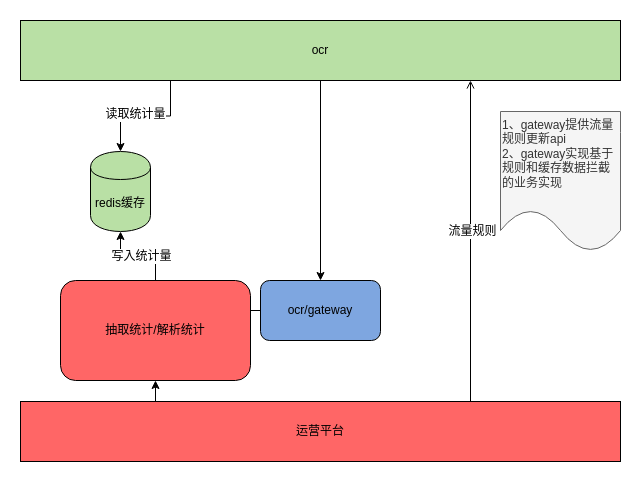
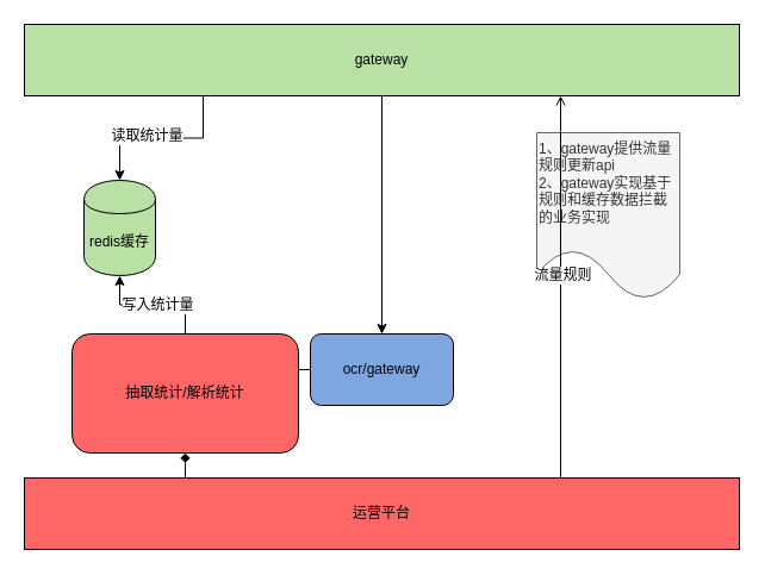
  <mxCell id="0" />
  <mxCell id="1" parent="0" />
- <mxCell id="2" value="1、gateway提供流量规则更新api&lt;br&gt;2、gateway实现基于规则和缓存数据拦截的业务实现" style="shape=document;whiteSpace=wrap;html=1;boundedLbl=1;fillColor=#f5f5f5;strokeColor=#666666;fontColor=#333333;shadow=0;flipV=0;flipH=1;verticalAlign=top;textDirection=ltr;labelPosition=center;verticalLabelPosition=middle;align=left;fontFamily=Helvetica;horizontal=1;" vertex="1" parent="1"><mxGeometry x="500" y="111" width="120" height="140" as="geometry" /></mxCell>
+ <mxCell id="2" value="1、gateway提供流量规则更新api&lt;br&gt;2、gateway实现基于规则和缓存数据拦截的业务实现" style="shape=document;whiteSpace=wrap;html=1;boundedLbl=1;fillColor=#f5f5f5;strokeColor=#666666;fontColor=#333333;shadow=0;flipV=0;flipH=1;verticalAlign=top;textDirection=ltr;labelPosition=center;verticalLabelPosition=middle;align=left;fontFamily=Helvetica;horizontal=1;" vertex="1" parent="1"><mxGeometry x="450" y="111" width="120" height="140" as="geometry" /></mxCell>
  <mxCell id="3" value="" style="edgeStyle=orthogonalEdgeStyle;rounded=0;orthogonalLoop=1;jettySize=auto;html=1;entryX=0.5;entryY=0;entryDx=0;entryDy=0;" edge="1" parent="1" source="6" target="8"><mxGeometry relative="1" as="geometry"><mxPoint x="320" y="141" as="targetPoint" /></mxGeometry></mxCell>
  <mxCell id="4" style="edgeStyle=orthogonalEdgeStyle;rounded=0;orthogonalLoop=1;jettySize=auto;html=1;exitX=0.25;exitY=1;exitDx=0;exitDy=0;entryX=0.5;entryY=0;entryDx=0;entryDy=0;" edge="1" parent="1" source="6" target="12"><mxGeometry relative="1" as="geometry" /></mxCell>
  <mxCell id="5" value="读取统计量" style="text;html=1;resizable=0;points=[];align=center;verticalAlign=middle;labelBackgroundColor=#ffffff;" vertex="1" connectable="0" parent="4"><mxGeometry x="0.171" y="-2" relative="1" as="geometry"><mxPoint as="offset" /></mxGeometry></mxCell>
- <mxCell id="6" value="ocr" style="rounded=0;whiteSpace=wrap;html=1;fillColor=#B9E0A5;" vertex="1" parent="1"><mxGeometry x="20" y="20" width="600" height="60" as="geometry" /></mxCell>
+ <mxCell id="6" value="gateway" style="rounded=0;whiteSpace=wrap;html=1;fillColor=#B9E0A5;" vertex="1" parent="1"><mxGeometry x="20" y="20" width="600" height="60" as="geometry" /></mxCell>
  <mxCell id="7" value="" style="edgeStyle=orthogonalEdgeStyle;rounded=0;orthogonalLoop=1;jettySize=auto;html=1;" edge="1" parent="1" source="8" target="11"><mxGeometry relative="1" as="geometry" /></mxCell>
  <mxCell id="8" value="ocr/gateway" style="rounded=1;whiteSpace=wrap;html=1;fillColor=#7EA6E0;" vertex="1" parent="1"><mxGeometry x="260" y="280" width="120" height="60" as="geometry" /></mxCell>
  <mxCell id="9" value="" style="edgeStyle=orthogonalEdgeStyle;rounded=0;orthogonalLoop=1;jettySize=auto;html=1;" edge="1" parent="1" source="11" target="12"><mxGeometry relative="1" as="geometry" /></mxCell>
  <mxCell id="10" value="写入统计量" style="text;html=1;resizable=0;points=[];align=center;verticalAlign=middle;labelBackgroundColor=#ffffff;" vertex="1" connectable="0" parent="9"><mxGeometry x="-0.075" relative="1" as="geometry"><mxPoint as="offset" /></mxGeometry></mxCell>
  <mxCell id="11" value="抽取统计/解析统计" style="rounded=1;whiteSpace=wrap;html=1;fillColor=#FF6666;" vertex="1" parent="1"><mxGeometry x="60" y="280" width="190" height="100" as="geometry" /></mxCell>
- <mxCell id="12" value="redis缓存" style="shape=cylinder;whiteSpace=wrap;html=1;boundedLbl=1;backgroundOutline=1;fillColor=#B9E0A5;" vertex="1" parent="1"><mxGeometry x="90" y="151" width="60" height="80" as="geometry" /></mxCell>
- <mxCell id="13" style="edgeStyle=orthogonalEdgeStyle;rounded=0;orthogonalLoop=1;jettySize=auto;html=1;exitX=0.25;exitY=0;exitDx=0;exitDy=0;entryX=0.5;entryY=1;entryDx=0;entryDy=0;" edge="1" parent="1" source="16" target="11"><mxGeometry relative="1" as="geometry" /></mxCell>
+ <mxCell id="12" value="redis缓存" style="shape=cylinder;whiteSpace=wrap;html=1;boundedLbl=1;backgroundOutline=1;fillColor=#B9E0A5;" vertex="1" parent="1"><mxGeometry x="70" y="151" width="60" height="80" as="geometry" /></mxCell>
+ <mxCell id="13" style="edgeStyle=orthogonalEdgeStyle;rounded=0;orthogonalLoop=1;jettySize=auto;html=1;exitX=0.25;exitY=0;exitDx=0;exitDy=0;entryX=0.5;entryY=1;entryDx=0;entryDy=0;endArrow=diamond;" edge="1" parent="1" source="16" target="11"><mxGeometry relative="1" as="geometry" /></mxCell>
  <mxCell id="14" style="edgeStyle=orthogonalEdgeStyle;rounded=0;orthogonalLoop=1;jettySize=auto;html=1;exitX=0.75;exitY=0;exitDx=0;exitDy=0;entryX=0.75;entryY=1;entryDx=0;entryDy=0;endArrow=open;" edge="1" parent="1" source="16" target="6"><mxGeometry relative="1" as="geometry"><mxPoint x="470" y="171" as="targetPoint" /></mxGeometry></mxCell>
  <mxCell id="15" value="流量规则" style="text;html=1;resizable=0;points=[];align=center;verticalAlign=middle;labelBackgroundColor=#ffffff;" vertex="1" connectable="0" parent="14"><mxGeometry x="0.065" y="-2" relative="1" as="geometry"><mxPoint as="offset" /></mxGeometry></mxCell>
  <mxCell id="16" value="运营平台" style="rounded=0;whiteSpace=wrap;html=1;fillColor=#FF6666;" vertex="1" parent="1"><mxGeometry x="20" y="401" width="600" height="60" as="geometry" /></mxCell>
